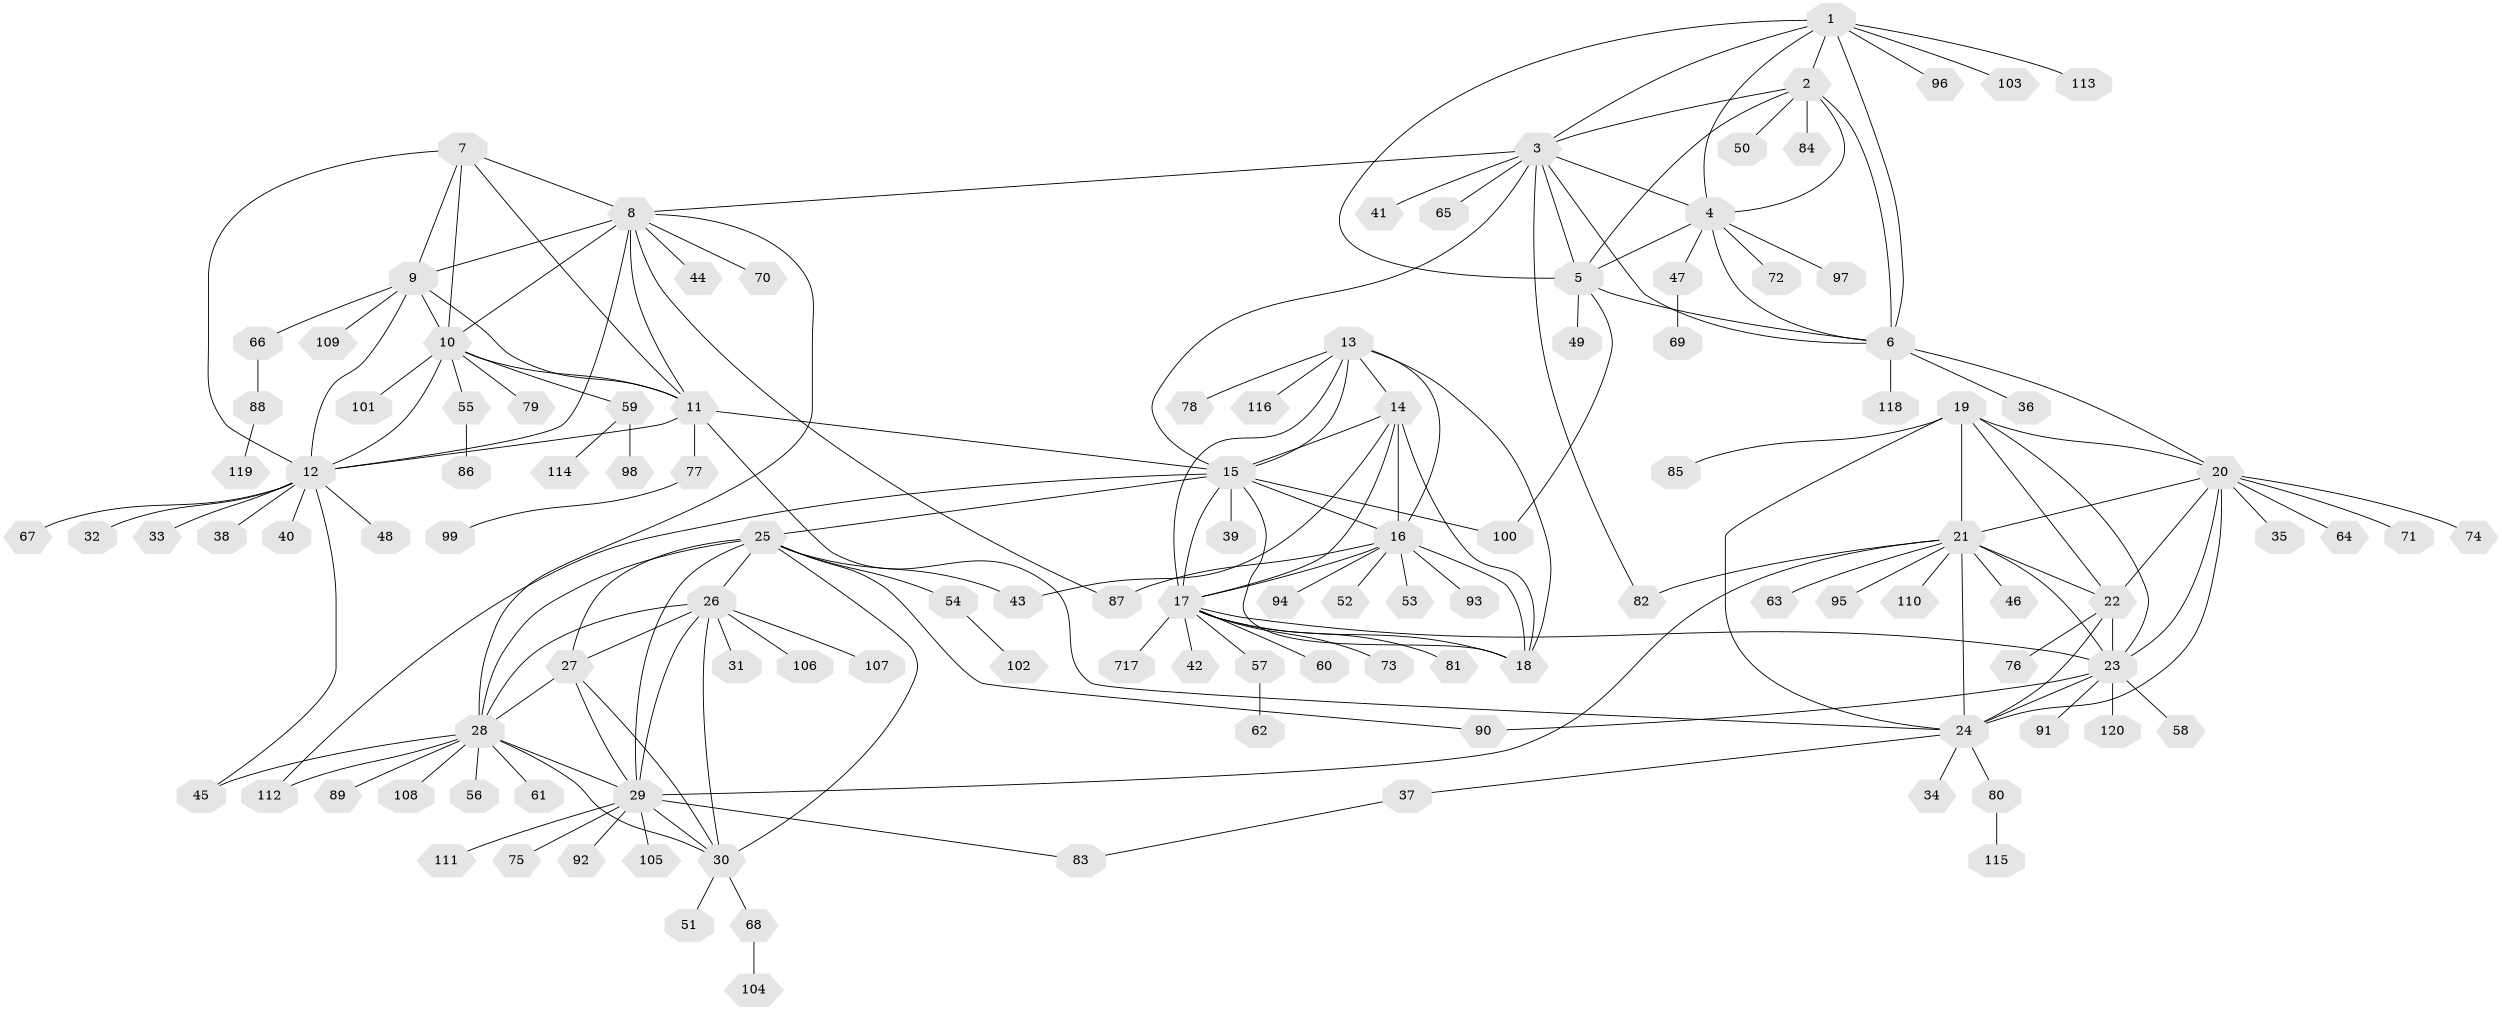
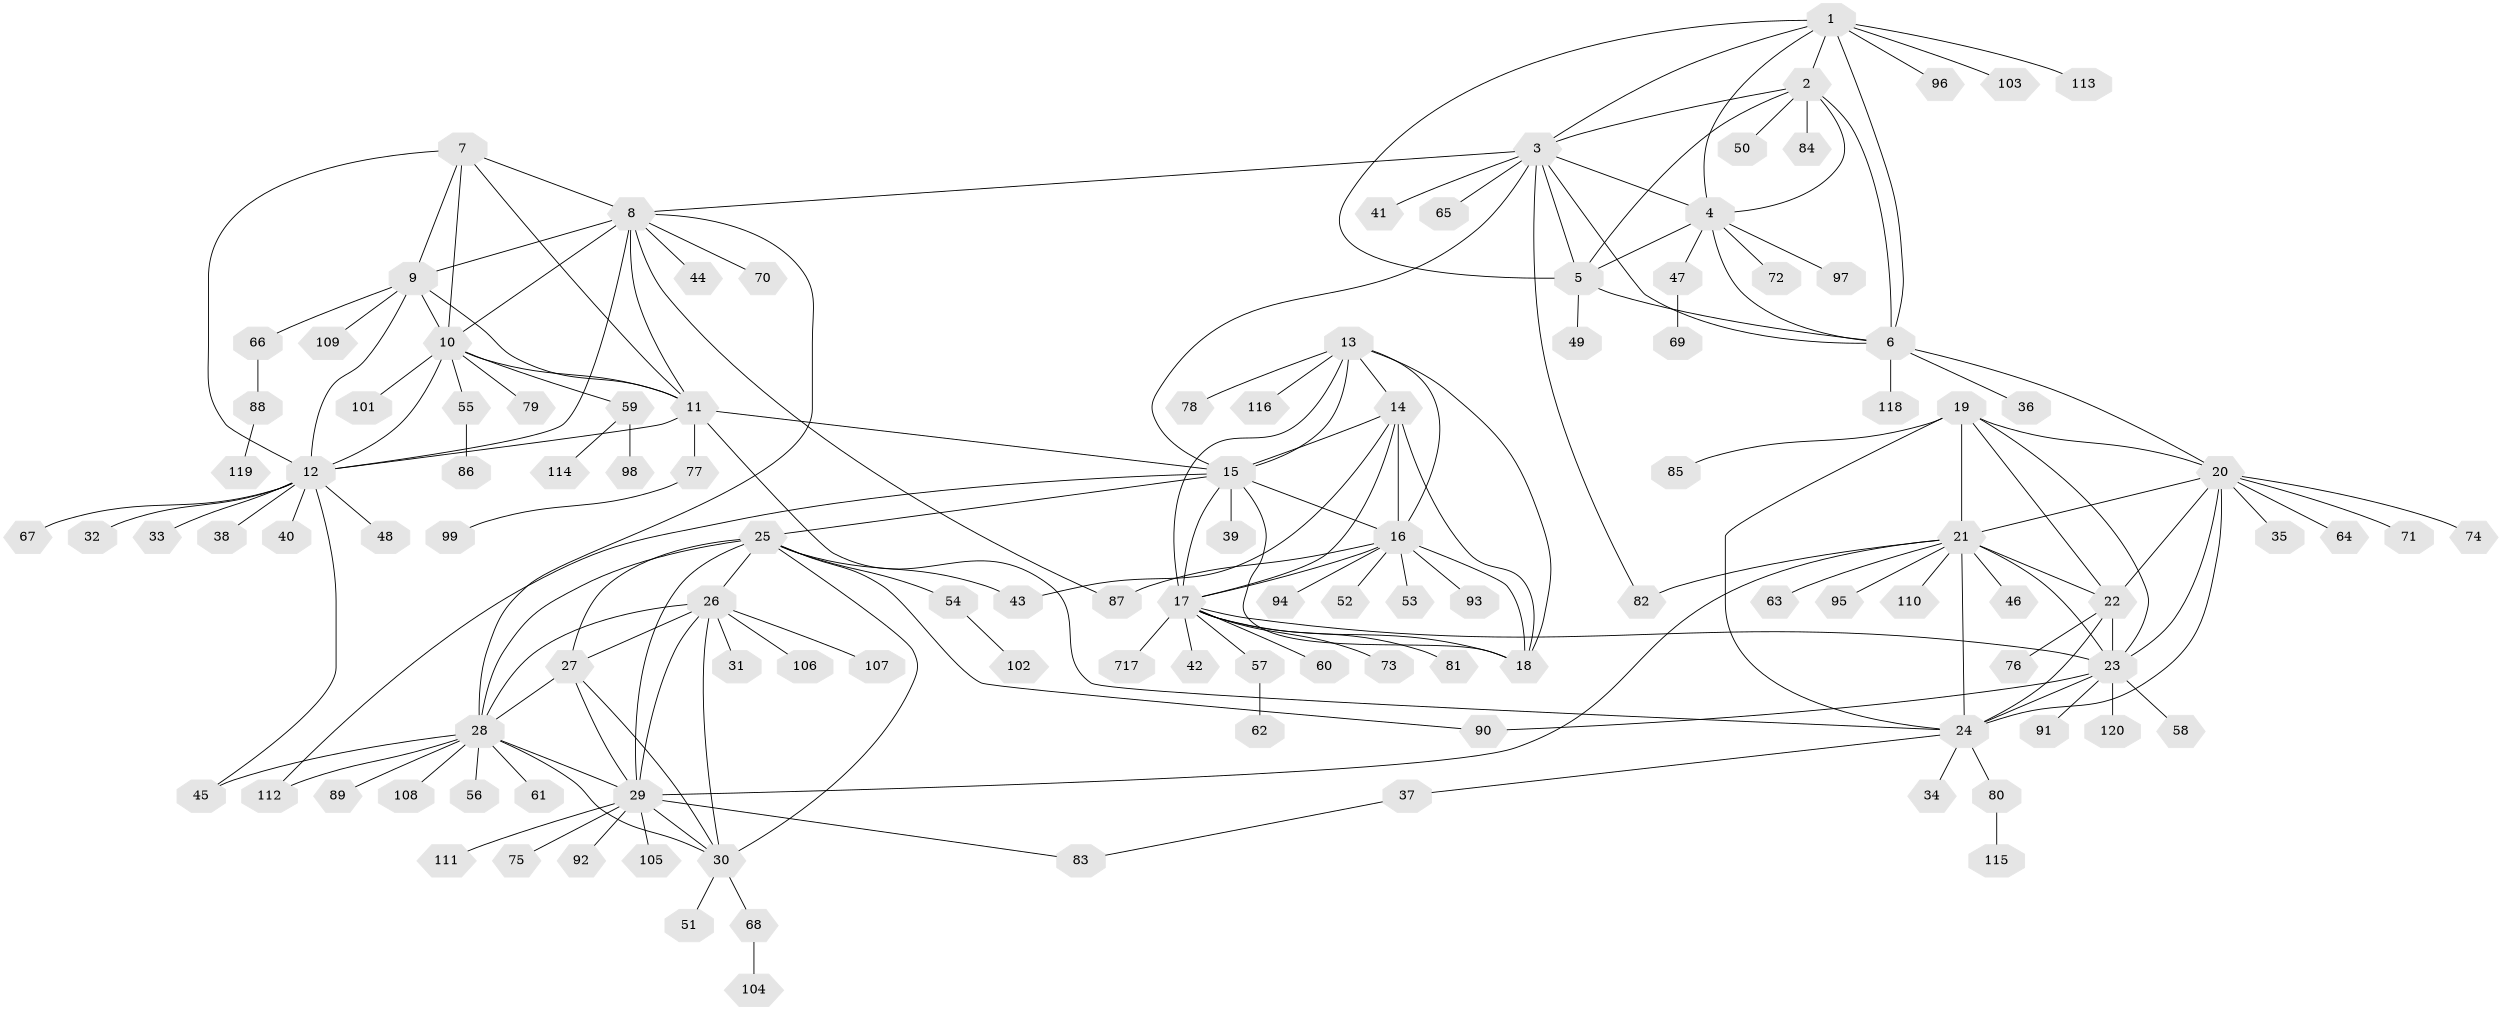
  graph {
    node [color=gray90 shape=octagon style=filled]
    2 [shape=hexagon]
    1
    3 [shape=hexagon]
    4
    5
    6
    96 [shape=hexagon]
    103 [shape=hexagon]
    113
    50
    84 [shape=hexagon]
    8 [shape=hexagon]
    15
    41 [shape=hexagon]
    65
    82 [shape=hexagon]
    47
    72
    97
    49
-   100
    20 [shape=hexagon]
    36
    118
    25 [shape=hexagon]
    28
    43
    29
    90 [shape=hexagon]
    26
    27 [shape=hexagon]
    30 [shape=hexagon]
    54
    9
    10 [shape=hexagon]
    11 [shape=hexagon]
    12
    44 [shape=hexagon]
    70 [shape=hexagon]
    87
    16
    17 [shape=hexagon]
    18 [shape=hexagon]
    39
    112
    69
    24
    23
    21 [shape=hexagon]
    22 [shape=hexagon]
    35
    64 [shape=hexagon]
    71
    74 [shape=hexagon]
    7
    66
    109 [shape=hexagon]
    55 [shape=hexagon]
    59 [shape=hexagon]
    79 [shape=hexagon]
    101
    77 [shape=hexagon]
    32
    33 [shape=hexagon]
    38
    40
    45
    48
    67 [shape=hexagon]
    56
    61
    89 [shape=hexagon]
    108
    88
    86
    98 [shape=hexagon]
    114 [shape=hexagon]
    34 [shape=hexagon]
    37
    80
    99
    13
    14 [shape=hexagon]
    78 [shape=hexagon]
    116 [shape=hexagon]
    52 [shape=hexagon]
    53 [shape=hexagon]
    93
    94 [shape=hexagon]
    42 [shape=hexagon]
    57
    60
    73
    81 [shape=hexagon]
    n95 [label=717]
    58 [shape=hexagon]
    91
    120
    62
    19
    85
    46 [shape=hexagon]
    63 [shape=hexagon]
    95 [shape=hexagon]
    110 [shape=hexagon]
    76 [shape=hexagon]
    75 [shape=hexagon]
    83
    92 [shape=hexagon]
    105 [shape=hexagon]
    111 [shape=hexagon]
    115
    31
    106
    107
    51
    68 [shape=hexagon]
    102 [shape=hexagon]
    104 [shape=hexagon]
    119 [shape=hexagon]
    2 -- 3
    2 -- 4
    2 -- 5
    2 -- 6
    2 -- 50
    2 -- 84
    1 -- 2
    1 -- 3
    1 -- 4
    1 -- 5
    1 -- 6
    1 -- 96
    1 -- 103
    1 -- 113
    3 -- 4
    3 -- 5
    3 -- 6
    3 -- 8
    3 -- 15
    3 -- 41
    3 -- 65
    3 -- 82
    4 -- 5
    4 -- 6
    4 -- 47
    4 -- 72
    4 -- 97
    5 -- 6
    5 -- 49
-   5 -- 100
    6 -- 20
    6 -- 36
    6 -- 118
    8 -- 28
    8 -- 9
    8 -- 10
    8 -- 11
    8 -- 12
    8 -- 44
    8 -- 70
    8 -- 87
-   15 -- 100
    15 -- 25
    15 -- 16
    15 -- 17
    15 -- 18
    15 -- 39
    15 -- 112
    47 -- 69
    20 -- 24
    20 -- 23
    20 -- 21
    20 -- 22
    20 -- 35
    20 -- 64
    20 -- 71
    20 -- 74
    25 -- 28
    25 -- 43
    25 -- 29
    25 -- 90
    25 -- 26
    25 -- 27
    25 -- 30
    25 -- 54
    28 -- 29
    28 -- 30
    28 -- 112
    28 -- 45
    28 -- 56
    28 -- 61
    28 -- 89
    28 -- 108
    29 -- 30
    29 -- 75
    29 -- 83
    29 -- 92
    29 -- 105
    29 -- 111
    26 -- 28
    26 -- 29
    26 -- 27
    26 -- 30
    26 -- 31
    26 -- 106
    26 -- 107
    27 -- 28
    27 -- 29
    27 -- 30
    30 -- 51
    30 -- 68
    54 -- 102
    9 -- 10
    9 -- 11
    9 -- 12
    9 -- 66
    9 -- 109
    10 -- 11
    10 -- 12
    10 -- 55
    10 -- 59
    10 -- 79
    10 -- 101
    11 -- 15
    11 -- 12
    11 -- 24
    11 -- 77
    12 -- 32
    12 -- 33
    12 -- 38
    12 -- 40
    12 -- 45
    12 -- 48
    12 -- 67
    16 -- 87
    16 -- 17
    16 -- 18
    16 -- 52
    16 -- 53
    16 -- 93
    16 -- 94
    17 -- 18
    17 -- 23
    17 -- 42
    17 -- 57
    17 -- 60
    17 -- 73
    17 -- 81
    17 -- n95
    24 -- 34
    24 -- 37
    24 -- 80
    23 -- 90
    23 -- 24
    23 -- 58
    23 -- 91
    23 -- 120
    21 -- 82
    21 -- 29
    21 -- 24
    21 -- 23
    21 -- 22
    21 -- 46
    21 -- 63
    21 -- 95
    21 -- 110
    22 -- 24
    22 -- 23
    22 -- 76
    7 -- 8
    7 -- 9
    7 -- 10
    7 -- 11
    7 -- 12
    66 -- 88
    55 -- 86
    59 -- 98
    59 -- 114
    77 -- 99
    88 -- 119
    37 -- 83
    80 -- 115
    13 -- 15
    13 -- 16
    13 -- 17
    13 -- 18
    13 -- 14
    13 -- 78
    13 -- 116
    14 -- 15
    14 -- 43
    14 -- 16
    14 -- 17
    14 -- 18
    57 -- 62
    19 -- 20
    19 -- 24
    19 -- 23
    19 -- 21
    19 -- 22
    19 -- 85
    68 -- 104
  }
